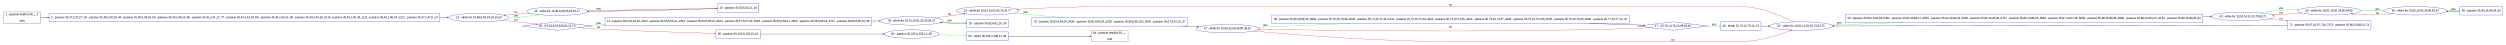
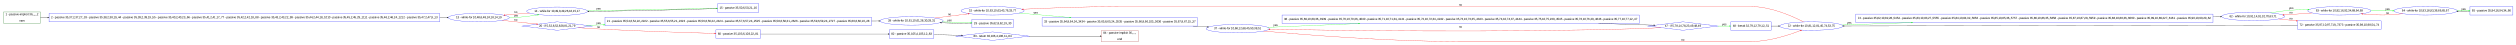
  digraph {
    bgcolor=white
    compound=true
    fillcolor="#FFFFCC"
    fontname=Arial
    fontsize=12
    pack=true
    packmode=clust
    rankdir=LR
    style="rounded,filled"
    node [color="#0000ff" compound=true fillcolor="#ffffff" fixedsize=false fontname=Arial fontsize=12 node_initialized=no shape=box style=filled]
    edge [arrowhead=normal arrowsize=0.5 arrowtail=none color="#000000" compound=true dir=forward fontcolor=black fontname=Arial fontsize=12]
    n1 [label="2 - passive 35,37,2,37,27,,33 - passive 35,38,2,38,19,,44 - passive 35,39,2,39,19,,55 - passive 35,40,2,40,23,,66 - passive 35,41,2,41,17,,77 - passive 35,42,2,42,18,,88 - passive 35,43,2,43,22,,99 - passive 35,44,2,44,18,,1010 - passive 35,45,2,45,29,,1111 - passive 35,46,2,46,24,,1212 - passive 35,47,2,47,9,,13"]
    n2 [label="13 - while-for 10,48,6,48,24,18,14,19" shape=oval]
    n3 [label="14 - while-for 10,49,8,49,26,16,15,17" shape=oval]
    n4 [label="20 - if 5,52,8,52,828,81,21,79" shape=diamond]
    n5 [color="#006400" label="1 - passive-implicit 36,,,,,,2\n\nstart"]
    n6 [label="15 - passive 35,50,6,50,21,,16"]
    n7 [label="21 - passive 35,54,6,54,22,,2222 - passive 35,55,6,55,21,,2323 - passive 35,56,6,56,22,,2424 - passive 35,57,6,57,24,,2525 - passive 35,58,6,58,31,,2626 - passive 35,59,6,59,24,,2727 - passive 35,60,6,60,10,,28"]
    n8 [label="80 - passive 35,103,6,103,22,,81"]
    n9 [label="28 - while-for 10,61,10,61,28,30,29,31" shape=oval]
-   n10 [label="82 - passive 35,105,4,105,12,,83" shape=ellipse]
+   n10 [label="82 - passive 35,105,4,105,12,,83"]
    n11 [label="29 - passive 35,62,8,62,19,,30"]
    n12 [label="32 - while-for 10,63,10,63,43,76,33,77" shape=oval]
-   n13 [label="83 - return 30,106,4,106,11,,84"]
+   n13 [label="83 - return 30,106,4,106,11,,84" shape=diamond]
    n14 [label="33 - passive 35,64,8,64,24,,3434 - passive 35,65,8,65,24,,3535 - passive 35,66,8,66,103,,3636 - passive 35,67,8,67,15,,37"]
    n15 [label="37 - while-for 10,68,12,68,45,50,38,51" shape=oval]
    n16 [label="38 - passive 35,69,10,69,36,,3939 - passive 35,70,10,70,36,,4040 - passive 35,71,10,71,34,,4141 - passive 35,72,10,72,34,,4242 - passive 35,73,10,73,35,,4343 - passive 35,74,10,74,37,,4444 - passive 35,75,10,75,230,,4545 - passive 35,76,10,76,20,,4646 - passive 35,77,10,77,12,,47"]
    n17 [label="52 - while-for 10,81,12,81,45,74,53,75" shape=oval]
    n18 [label="47 - if 5,78,14,78,23,49,48,49" shape=diamond]
    n19 [label="53 - passive 35,82,10,82,28,,5454 - passive 35,83,10,83,27,,5555 - passive 35,84,10,84,32,,5656 - passive 35,85,10,85,36,,5757 - passive 35,86,10,86,35,,5858 - passive 35,87,10,87,28,,5959 - passive 35,88,10,88,36,,6060 - passive 35,89,10,89,227,,6161 - passive 35,90,10,90,20,,62"]
    n20 [label="48 - break 32,79,12,79,12,,51"]
    n21 [label="62 - while-for 10,91,14,91,32,70,63,71" shape=oval]
    n22 [label="63 - while-for 10,92,16,92,34,68,64,69" shape=oval]
    n23 [label="72 - passive 35,97,10,97,719,,7373 - passive 35,98,10,98,54,,74"]
    n24 [label="64 - while-for 10,93,18,93,36,66,65,67" shape=oval]
    n25 [label="65 - passive 35,94,16,94,34,,66"]
    n26 [color="#a52a2a" label="84 - passive-implicit 36,,,,,,\n\nend"]
    n1 -> n2
    n2 -> n3 [color="#00ff00" label=yes]
    n2 -> n4 [color="#ff0000" label=no]
    n3 -> n2 [color="#ff0000" label=no]
-   n3 -> n6 [color="#ff0000" label=yes]
+   n3 -> n6 [color="#00ff00" label=yes]
    n4 -> n7 [color="#00ff00" label=yes]
    n4 -> n8 [color="#ff0000" label=no]
    n5 -> n1
    n6 -> n3
    n7 -> n9
    n8 -> n10
    n9 -> n11 [color="#00ff00" label=yes]
    n9 -> n12 [color="#ff0000" label=no]
-   n10 -> n13 [color="#00ff00"]
+   n10 -> n13
    n11 -> n9
    n12 -> n14 [color="#00ff00" label=yes]
    n13 -> n26
    n14 -> n15
    n15 -> n16 [color="#00ff00" label=yes]
    n15 -> n17 [color="#ff0000" label=no]
    n16 -> n18
    n17 -> n12 [color="#ff0000" label=no]
    n17 -> n19 [color="#00ff00" label=yes]
    n18 -> n15 [color="#ff0000" label=no]
    n18 -> n20 [color="#00ff00" label=yes]
    n19 -> n21
    n20 -> n17
    n21 -> n22 [color="#00ff00" label=yes]
    n21 -> n23 [color="#ff0000" label=no]
    n22 -> n21 [color="#ff0000" label=no]
    n22 -> n24 [color="#00ff00" label=yes]
    n23 -> n17
    n24 -> n22 [color="#ff0000" label=no]
    n24 -> n25 [color="#00ff00" label=yes]
    n25 -> n24
  }
